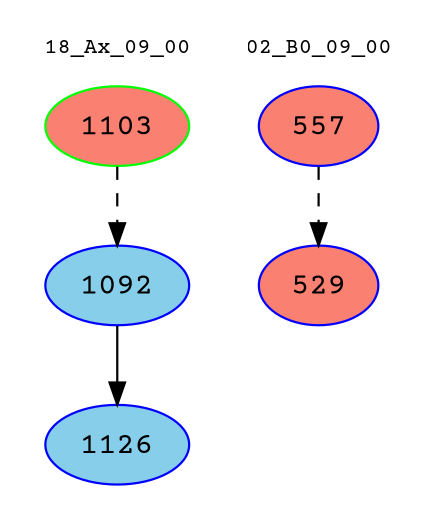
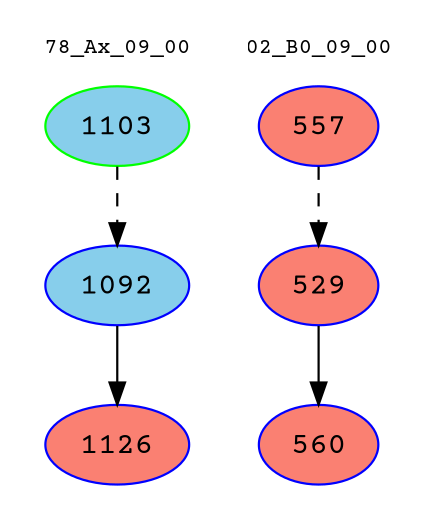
  digraph {
    fontname="Courier Prime"
    node [color=blue fillcolor=salmon fontname="Courier Prime" style=filled]
    edge [color=black fontname="Courier Prime" style=dashed]
-   n1 [color=green label=1103]
+   n1 [color=green fillcolor=skyblue label=1103]
    n2 [fillcolor=skyblue label=1092]
-   n3 [fillcolor=skyblue label=1126]
+   n3 [label=1126]
    n4 [label=557]
    n5 [label=529]
+   n6 [label=560]
    subgraph cluster_1 {
      color=white
      fontsize=10
-     label="18_Ax_09_00"
+     label="78_Ax_09_00"
      n1
      n2
      n3
    }
    subgraph cluster_2 {
      color=white
      fontsize=10
      label="02_B0_09_00"
      n4
      n5
+     n6
    }
    n1 -> n2
    n2 -> n3 [style=solid]
    n4 -> n5
+   n5 -> n6 [style=solid]
  }
